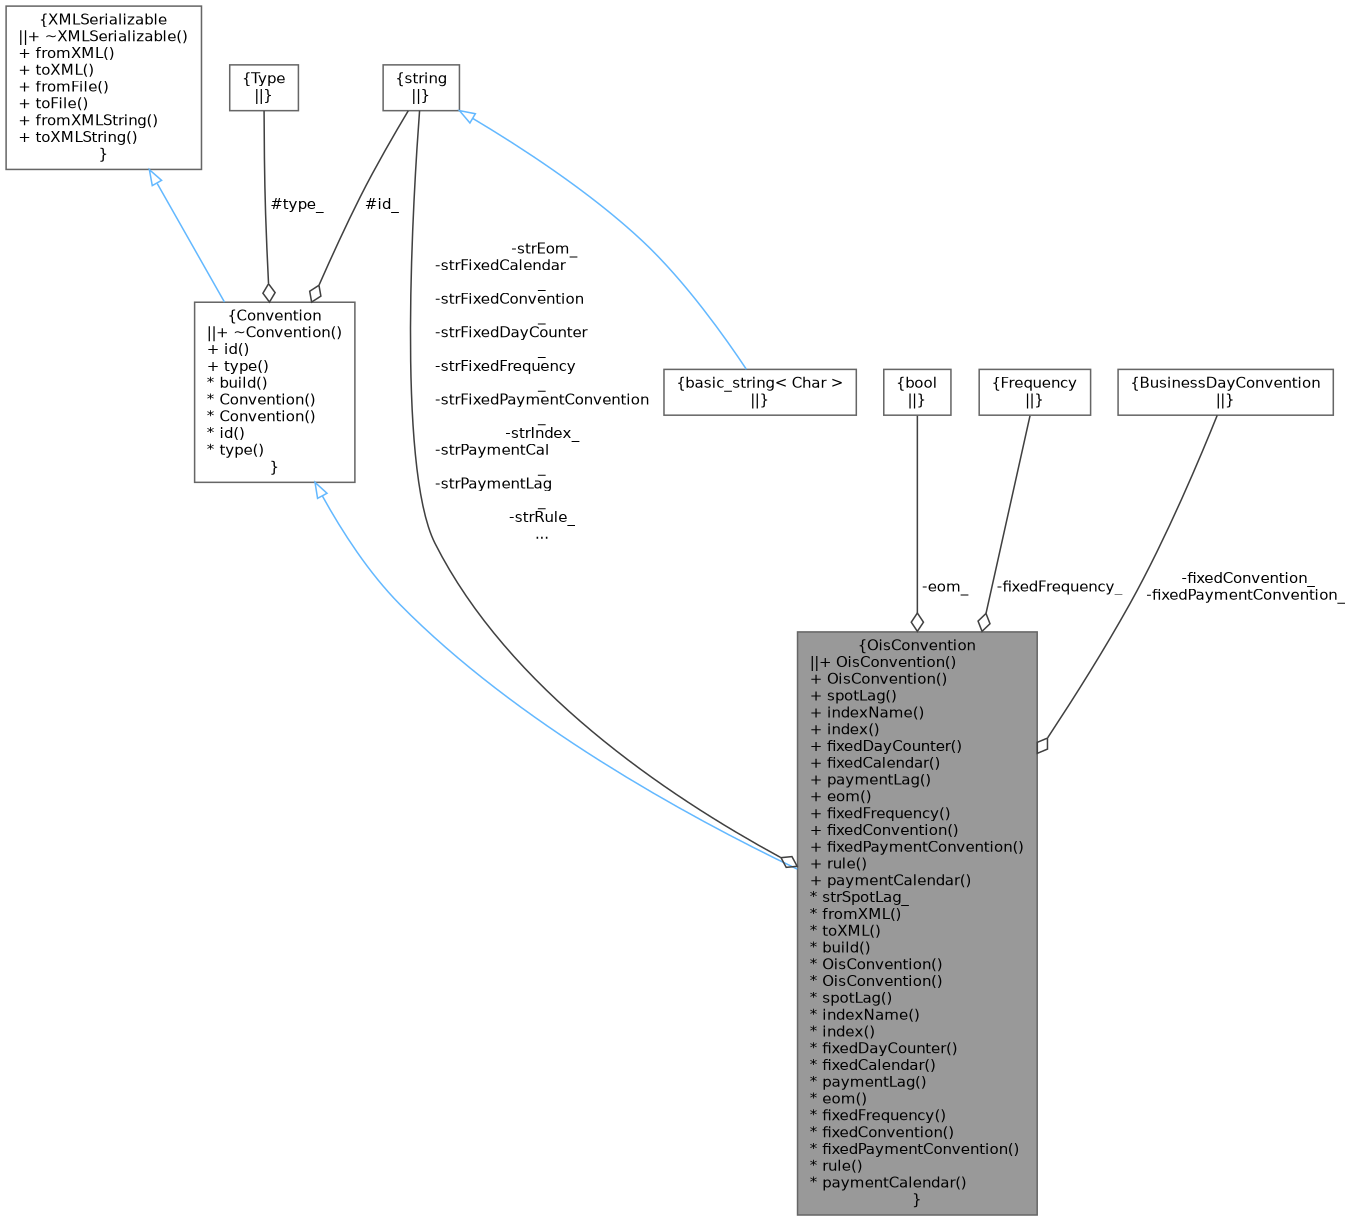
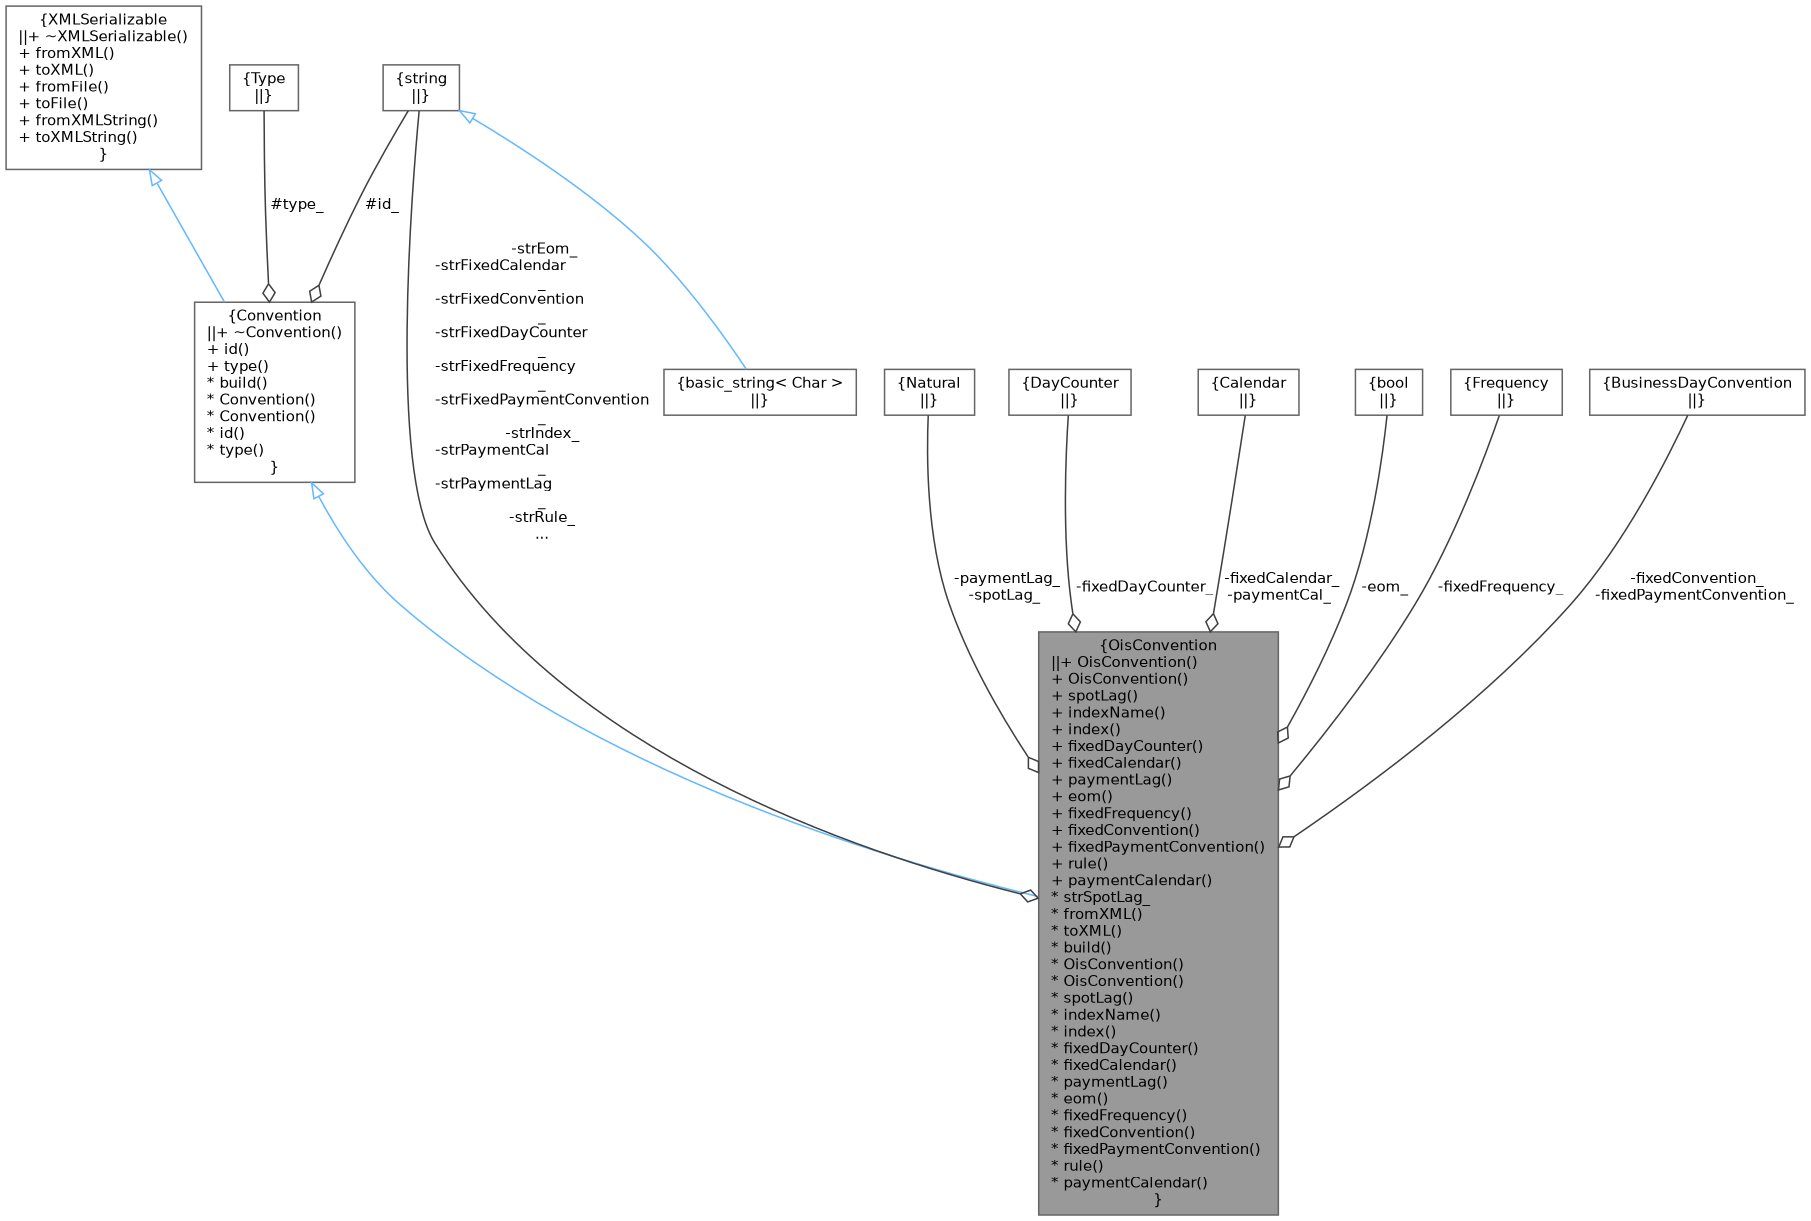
  digraph {
    node [color=gray40 fillcolor=white fontname=Helvetica fontsize=10 shape=box style=filled]
    edge [color=grey25 fontname=Helvetica fontsize=10 labelfontname=Helvetica labelfontsize=10 style=solid arrowhead=odiamond]
    n1 [fillcolor=grey60 fontcolor=black height=0.2 label="{OisConvention\n||+ OisConvention()\l+ OisConvention()\l+ spotLag()\l+ indexName()\l+ index()\l+ fixedDayCounter()\l+ fixedCalendar()\l+ paymentLag()\l+ eom()\l+ fixedFrequency()\l+ fixedConvention()\l+ fixedPaymentConvention()\l+ rule()\l+ paymentCalendar()\l* strSpotLag_\l* fromXML()\l* toXML()\l* build()\l* OisConvention()\l* OisConvention()\l* spotLag()\l* indexName()\l* index()\l* fixedDayCounter()\l* fixedCalendar()\l* paymentLag()\l* eom()\l* fixedFrequency()\l* fixedConvention()\l* fixedPaymentConvention()\l* rule()\l* paymentCalendar()\l}" width=0.4]
    n2 [height=0.2 label="{Convention\n||+ ~Convention()\l+ id()\l+ type()\l* build()\l* Convention()\l* Convention()\l* id()\l* type()\l}" width=0.4]
    n3 [height=0.2 label="{XMLSerializable\n||+ ~XMLSerializable()\l+ fromXML()\l+ toXML()\l+ fromFile()\l+ toFile()\l+ fromXMLString()\l+ toXMLString()\l}" width=0.4]
    n4 [height=0.2 label="{Type\n||}" width=0.4]
    n5 [height=0.2 label="{string\n||}" width=0.4]
    n6 [height=0.2 label="{basic_string\< Char \>\n||}" width=0.4]
+   n7 [height=0.2 label="{Natural\n||}" width=0.4]
+   n8 [height=0.2 label="{DayCounter\n||}" width=0.4]
+   n9 [height=0.2 label="{Calendar\n||}" width=0.4]
    n10 [height=0.2 label="{bool\n||}" width=0.4]
    n11 [height=0.2 label="{Frequency\n||}" width=0.4]
    n12 [height=0.2 label="{BusinessDayConvention\n||}" width=0.4]
    n2 -> n1 [arrowtail=onormal color=steelblue1 dir=back arrowhead=""]
    n3 -> n2 [arrowtail=onormal color=steelblue1 dir=back arrowhead=""]
    n4 -> n2 [label=" #type_"]
    n5 -> n1 [label=" -strEom_\n-strFixedCalendar\l_\n-strFixedConvention\l_\n-strFixedDayCounter\l_\n-strFixedFrequency\l_\n-strFixedPaymentConvention\l_\n-strIndex_\n-strPaymentCal\l_\n-strPaymentLag\l_\n-strRule_\n..."]
    n5 -> n2 [label=" #id_"]
    n5 -> n6 [arrowtail=onormal color=steelblue1 dir=back arrowhead=""]
+   n7 -> n1 [label=" -paymentLag_\n-spotLag_"]
+   n8 -> n1 [label=" -fixedDayCounter_"]
+   n9 -> n1 [label=" -fixedCalendar_\n-paymentCal_"]
    n10 -> n1 [label=" -eom_"]
    n11 -> n1 [label=" -fixedFrequency_"]
    n12 -> n1 [label=" -fixedConvention_\n-fixedPaymentConvention_"]
  }
